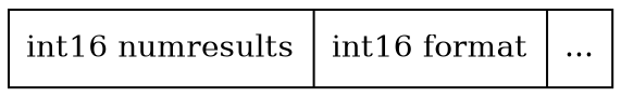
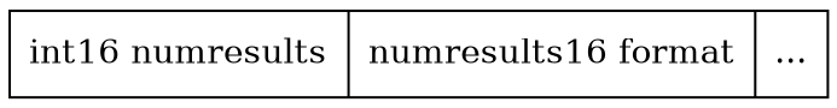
  graph {
-   n1 [label="int16 numresults|int16 format|..." shape=record]
+   n1 [label="int16 numresults|numresults16 format|..." shape=record]
  }
